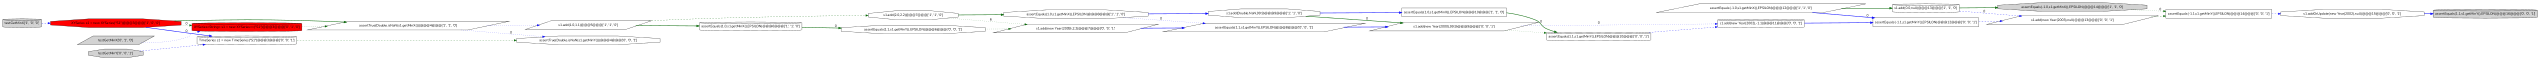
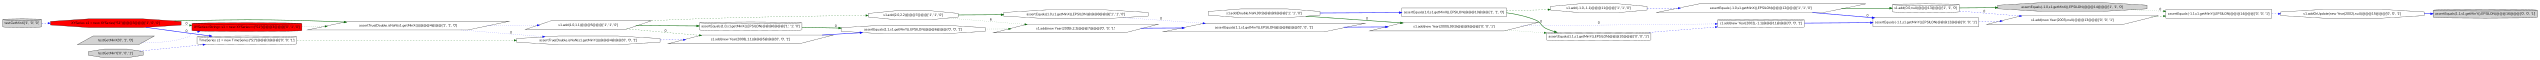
  digraph {
    fontname=Nunito
    rankdir=LR
    node [fillcolor=white fontname=Nunito shape=octagon style=filled]
    edge [color=blue fontname=Nunito style=bold]
    n1 [label="s1.addOrUpdate(new Year(2002),null)@@@15@@@['0', '0', '1']"]
    n2 [fillcolor=lightgray label="assertEquals(1.1,s1.getMinY(),EPSILON)@@@16@@@['0', '0', '1']" shape=cylinder]
    n3 [label="assertEquals(1.0,s1.getMinX(),EPSILON)@@@8@@@['1', '1', '0']"]
    n4 [label="assertEquals(1.1,s1.getMinY(),EPSILON)@@@8@@@['0', '0', '1']" shape=parallelogram]
    n5 [label="s1.add(Double.NaN,99.9)@@@9@@@['1', '1', '0']"]
    n6 [label="s1.add(new Year(2000),99.9)@@@9@@@['0', '0', '1']" shape=parallelogram]
    n7 [label="assertEquals(1.0,s1.getMinX(),EPSILON)@@@10@@@['1', '1', '0']" shape=box]
    n8 [label="s1.add(new Year(2009),2.2)@@@7@@@['0', '0', '1']" shape=parallelogram]
    n9 [label="s1.add(0.0,null)@@@13@@@['1', '1', '0']" shape=cylinder]
    n10 [label="s1.add(new Year(2003),null)@@@13@@@['0', '0', '1']" shape=parallelogram]
    n11 [fillcolor=lightgray label="assertEquals(-1.0,s1.getMinX(),EPSILON)@@@14@@@['1', '1', '0']"]
    n12 [label="assertEquals(-1.1,s1.getMinY(),EPSILON)@@@14@@@['0', '0', '1']" shape=box]
    n13 [label="assertEquals(-1.0,s1.getMinX(),EPSILON)@@@12@@@['1', '1', '0']" shape=parallelogram]
    n14 [label="assertEquals(-1.1,s1.getMinY(),EPSILON)@@@12@@@['0', '0', '1']" shape=box]
    n15 [fillcolor=lightgray label="testGetMinY['0', '0', '1']"]
    n16 [label="TimeSeries s1 = new TimeSeries(\"S1\")@@@3@@@['0', '0', '1']" shape=cylinder]
    n17 [label="assertTrue(Double.isNaN(s1.getMinY()))@@@4@@@['0', '0', '1']"]
    n18 [label="assertEquals(1.1,s1.getMinY(),EPSILON)@@@6@@@['0', '0', '1']"]
    n19 [label="assertEquals(1.1,s1.getMinY(),EPSILON)@@@10@@@['0', '0', '1']" shape=cylinder]
    n20 [label="s1.add(new Year(2002),-1.1)@@@11@@@['0', '0', '1']" shape=cylinder]
    n21 [fillcolor=lightgray label="testGetMinX['1', '0', '0']" shape=cylinder]
    n22 [fillcolor=red label="XYSeries s1 = new XYSeries(\"S1\")@@@3@@@['1', '0', '0']"]
    n23 [fillcolor=red label="XYSeries<String> s1 = new XYSeries<>(\"S1\")@@@3@@@['0', '1', '0']" shape=cylinder]
    n24 [label="assertTrue(Double.isNaN(s1.getMinX()))@@@4@@@['1', '1', '0']" shape=parallelogram]
+   n25 [label="s1.add(-1.0,-1.1)@@@11@@@['1', '1', '0']"]
+   n26 [label="s1.add(new Year(2008),1.1)@@@5@@@['0', '0', '1']" shape=parallelogram]
    n27 [label="s1.add(1.0,1.1)@@@5@@@['1', '1', '0']" shape=parallelogram]
    n28 [label="s1.add(2.0,2.2)@@@7@@@['1', '1', '0']"]
    n29 [label="assertEquals(1.0,s1.getMinX(),EPSILON)@@@6@@@['1', '1', '0']" shape=cylinder]
    n30 [fillcolor=lightgray label="testGetMinX['0', '1', '0']" shape=parallelogram]
    n1 -> n2
    n3 -> n4 [label=0 style=dotted]
-   n3 -> n5
    n4 -> n6
    n5 -> n6 [color=darkgreen label=0]
    n5 -> n7
    n6 -> n19 [color=darkgreen style=dotted]
    n6 -> n20 [label=0 style=dotted]
    n7 -> n19 [color=darkgreen label=0]
+   n7 -> n25 [color=darkgreen style=dashed]
    n8 -> n4
    n9 -> n10 [label=0 style=dashed]
    n9 -> n11 [color=darkgreen]
    n10 -> n12 [color=darkgreen style=dashed]
    n11 -> n12 [color=darkgreen label=0 style=dotted]
    n12 -> n1 [style=dashed]
    n13 -> n9 [color=darkgreen]
    n13 -> n14 [label=0]
    n14 -> n10 [style=dashed]
    n15 -> n16 [style=dashed]
    n16 -> n17 [color=darkgreen style=dashed]
+   n17 -> n26 [style=dashed]
    n18 -> n8 [color=darkgreen style=dotted]
    n19 -> n20 [style=dashed]
    n20 -> n14
    n21 -> n22 [style=dashed]
    n22 -> n16 [label=0]
    n22 -> n23 [color=darkgreen label=0 style=dotted]
    n22 -> n24 [color=darkgreen]
    n23 -> n24 [color=darkgreen style=dotted]
    n24 -> n17 [label=0 style=dotted]
    n24 -> n27 [style=dotted]
+   n25 -> n13 [style=dashed]
+   n26 -> n18
+   n27 -> n26 [color=darkgreen label=0 style=dashed]
    n27 -> n28 [color=darkgreen style=dashed]
    n27 -> n29 [color=darkgreen]
    n28 -> n3 [color=darkgreen]
    n28 -> n8 [color=darkgreen label=6 style=dotted]
    n29 -> n18 [color=darkgreen label=0]
    n30 -> n23 [style=dotted]
  }
